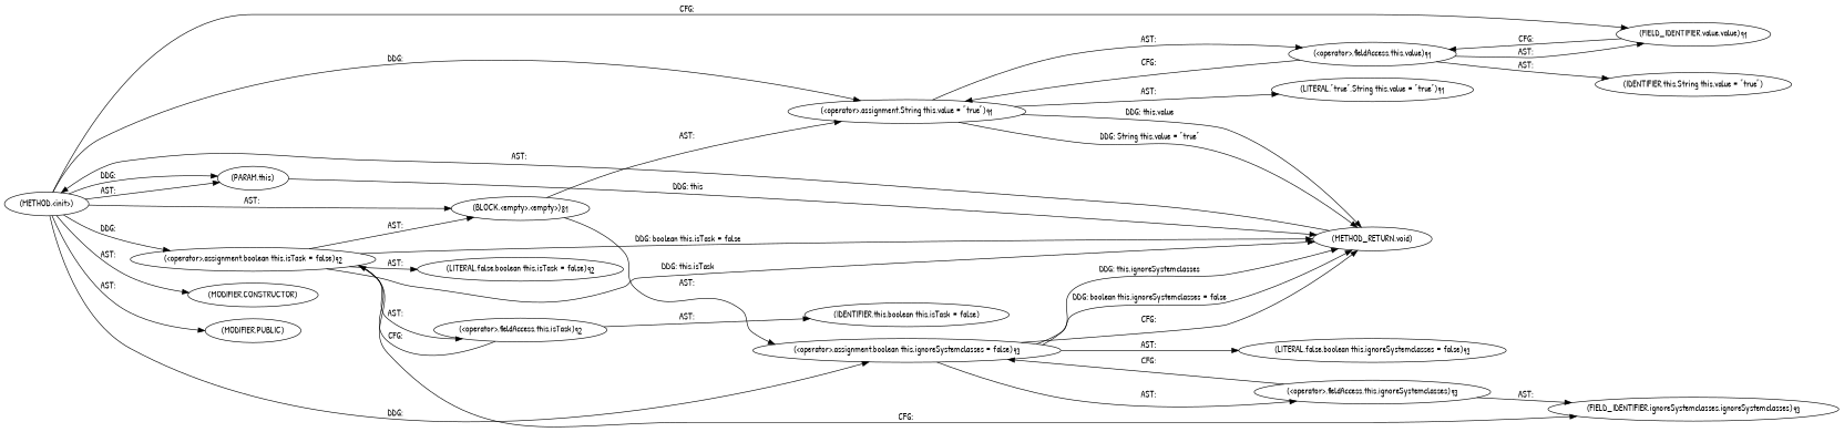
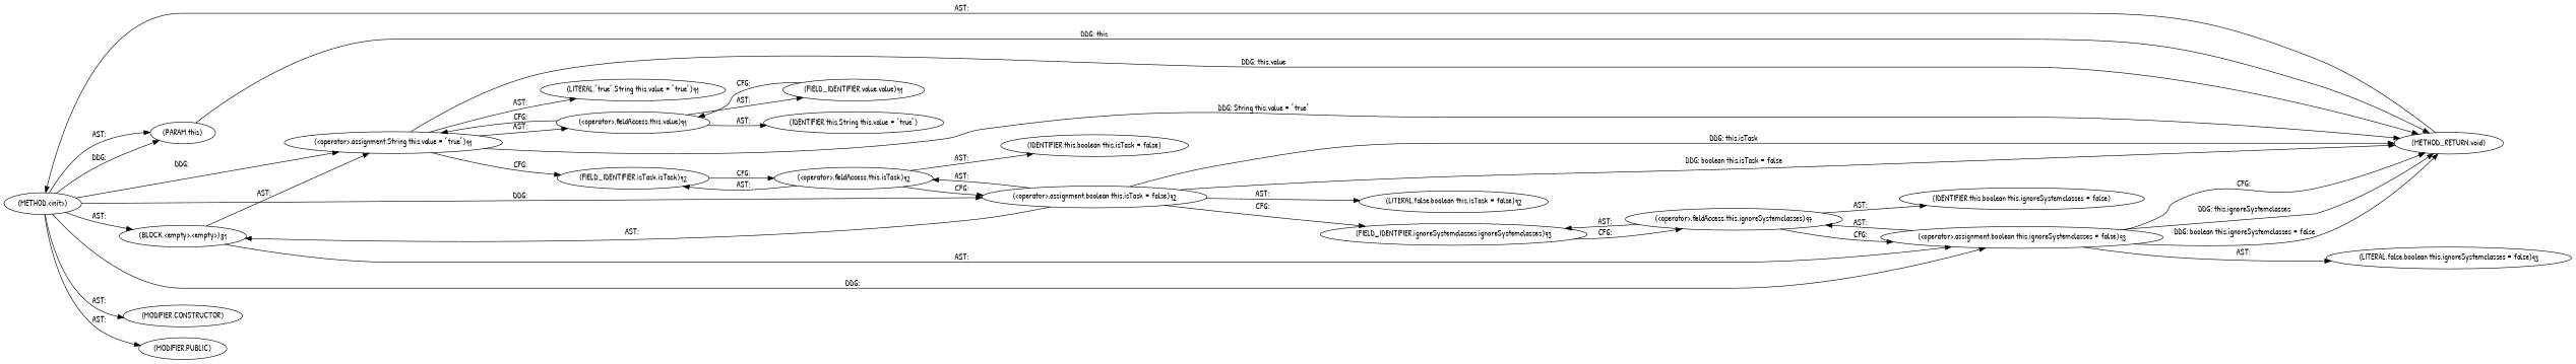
  digraph {
    fontname="Patrick Hand"
    rankdir=LR
    node [fontname="Patrick Hand"]
    edge [fontname="Patrick Hand"]
    n1 [label=<(METHOD,&lt;init&gt;)>]
    n2 [label=<(PARAM,this)>]
    n3 [label=<(BLOCK,&lt;empty&gt;,&lt;empty&gt;)<SUB>81</SUB>>]
    n4 [label=<(&lt;operator&gt;.assignment,String this.value = &quot;true&quot;)<SUB>91</SUB>>]
    n5 [label=<(FIELD_IDENTIFIER,value,value)<SUB>91</SUB>>]
    n6 [label=<(&lt;operator&gt;.assignment,boolean this.isTask = false)<SUB>92</SUB>>]
    n7 [label=<(&lt;operator&gt;.assignment,boolean this.ignoreSystemclasses = false)<SUB>93</SUB>>]
    n8 [label=<(MODIFIER,CONSTRUCTOR)>]
    n9 [label=<(MODIFIER,PUBLIC)>]
    n10 [label=<(METHOD_RETURN,void)>]
    n11 [label=<(&lt;operator&gt;.fieldAccess,this.value)<SUB>91</SUB>>]
    n12 [label=<(LITERAL,&quot;true&quot;,String this.value = &quot;true&quot;)<SUB>91</SUB>>]
+   n13 [label=<(FIELD_IDENTIFIER,isTask,isTask)<SUB>92</SUB>>]
    n14 [label=<(&lt;operator&gt;.fieldAccess,this.isTask)<SUB>92</SUB>>]
    n15 [label=<(LITERAL,false,boolean this.isTask = false)<SUB>92</SUB>>]
    n16 [label=<(FIELD_IDENTIFIER,ignoreSystemclasses,ignoreSystemclasses)<SUB>93</SUB>>]
-   n17 [label=<(&lt;operator&gt;.fieldAccess,this.ignoreSystemclasses)<SUB>93</SUB>>]
+   n17 [label=<(&lt;operator&gt;.fieldAccess,this.ignoreSystemclasses)<SUB>97</SUB>>]
    n18 [label=<(LITERAL,false,boolean this.ignoreSystemclasses = false)<SUB>93</SUB>>]
    n19 [label=<(IDENTIFIER,this,String this.value = &quot;true&quot;)>]
    n20 [label=<(IDENTIFIER,this,boolean this.isTask = false)>]
+   n21 [label=<(IDENTIFIER,this,boolean this.ignoreSystemclasses = false)>]
    n1 -> n2 [label="AST: "]
    n1 -> n2 [label="DDG: "]
    n1 -> n3 [label="AST: "]
    n1 -> n4 [label="DDG: "]
-   n1 -> n5 [label="CFG: "]
    n1 -> n6 [label="DDG: "]
    n1 -> n7 [label="DDG: "]
    n1 -> n8 [label="AST: "]
    n1 -> n9 [label="AST: "]
    n2 -> n10 [label="DDG: this"]
    n3 -> n4 [label="AST: "]
    n3 -> n7 [label="AST: "]
    n4 -> n10 [label="DDG: this.value"]
    n4 -> n10 [label="DDG: String this.value = &quot;true&quot;"]
    n4 -> n11 [label="AST: "]
    n4 -> n12 [label="AST: "]
+   n4 -> n13 [label="CFG: "]
    n5 -> n11 [label="CFG: "]
    n6 -> n3 [label="AST: "]
    n6 -> n10 [label="DDG: this.isTask"]
    n6 -> n10 [label="DDG: boolean this.isTask = false"]
    n6 -> n14 [label="AST: "]
    n6 -> n15 [label="AST: "]
    n6 -> n16 [label="CFG: "]
    n7 -> n10 [label="CFG: "]
    n7 -> n10 [label="DDG: this.ignoreSystemclasses"]
    n7 -> n10 [label="DDG: boolean this.ignoreSystemclasses = false"]
    n7 -> n17 [label="AST: "]
    n7 -> n18 [label="AST: "]
    n10 -> n1 [label="AST: "]
    n11 -> n4 [label="CFG: "]
    n11 -> n5 [label="AST: "]
    n11 -> n19 [label="AST: "]
+   n13 -> n14 [label="CFG: "]
    n14 -> n6 [label="CFG: "]
+   n14 -> n13 [label="AST: "]
    n14 -> n20 [label="AST: "]
+   n16 -> n17 [label="CFG: "]
    n17 -> n7 [label="CFG: "]
    n17 -> n16 [label="AST: "]
+   n17 -> n21 [label="AST: "]
  }
